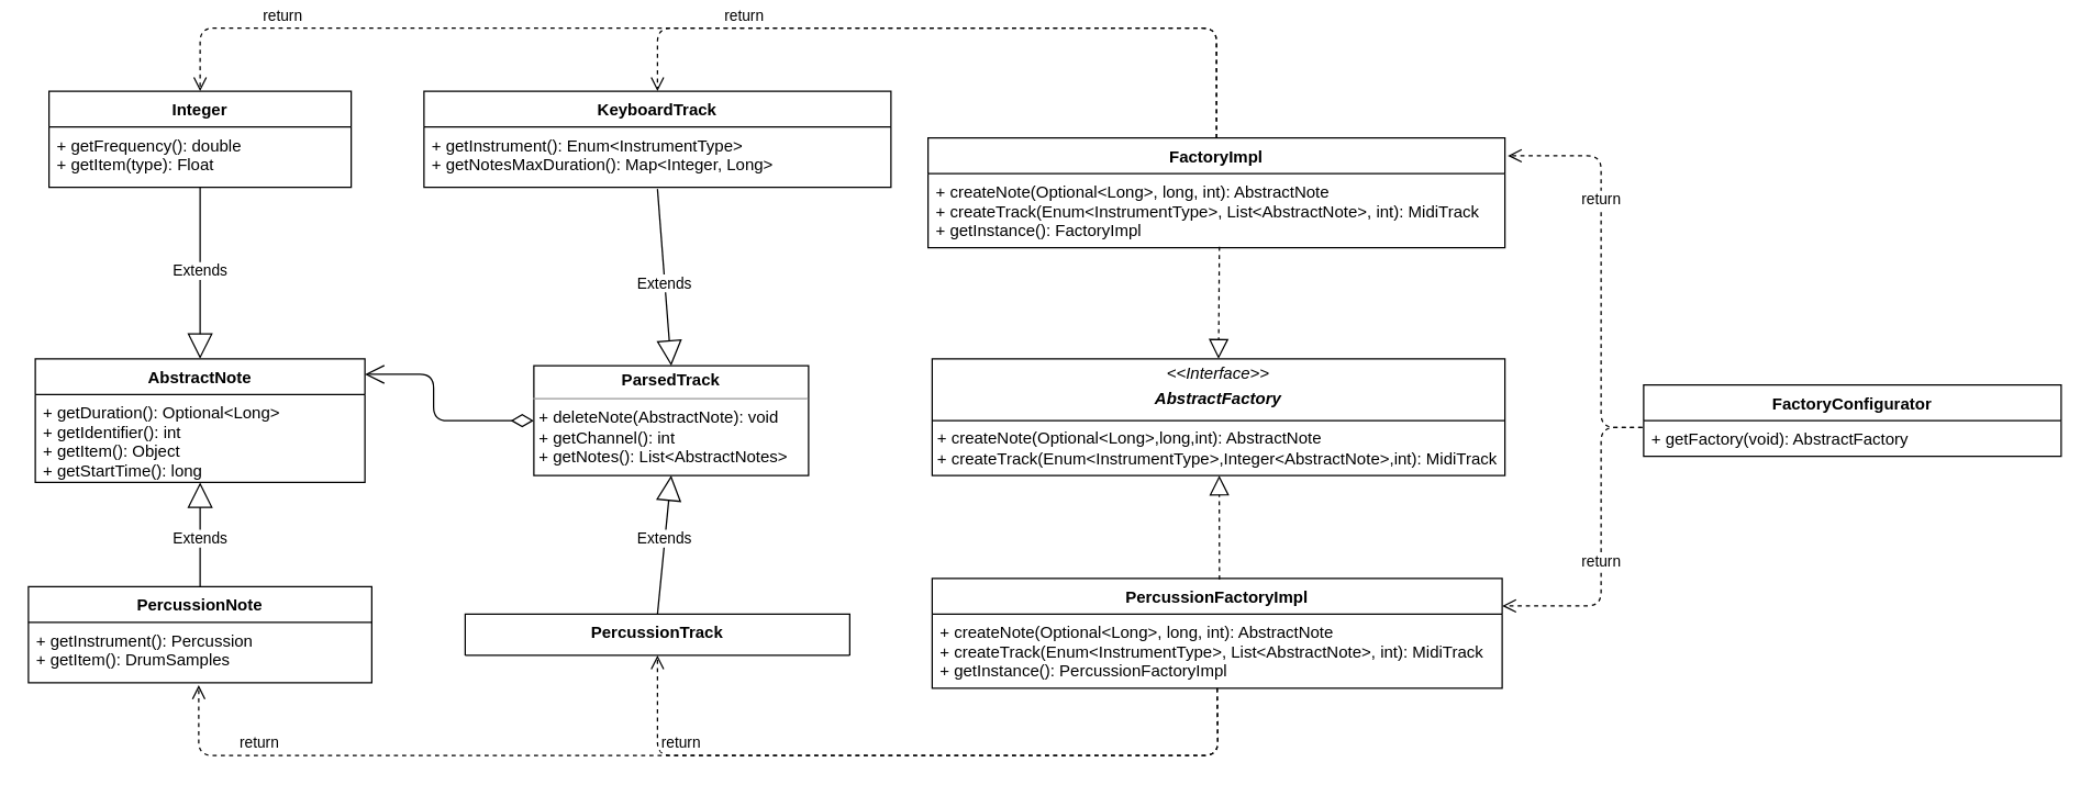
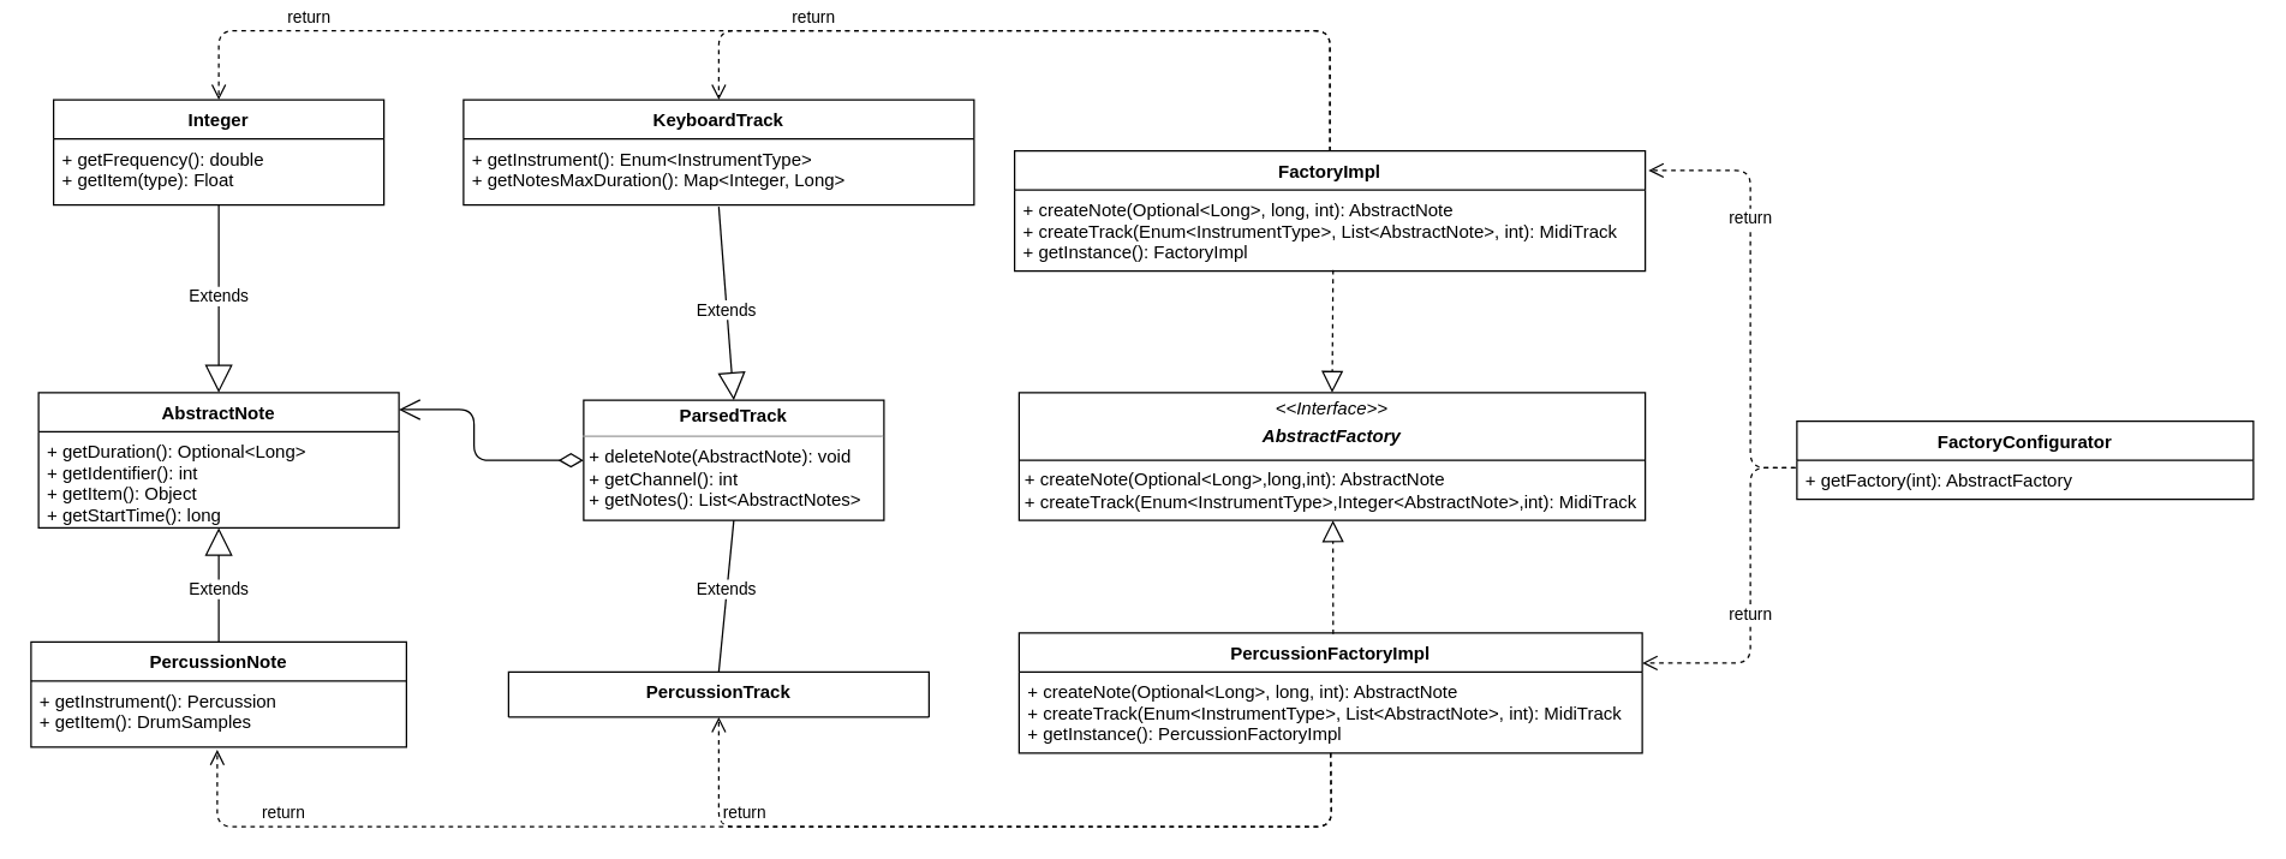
  <mxCell id="0" />
  <mxCell id="1" parent="0" />
  <mxCell id="2" value="&lt;p style=&quot;margin: 0px ; margin-top: 4px ; text-align: center&quot;&gt;&lt;i&gt;&amp;lt;&amp;lt;Interface&amp;gt;&amp;gt;&lt;/i&gt;&lt;/p&gt;&lt;p style=&quot;margin: 0px ; margin-top: 4px ; text-align: center&quot;&gt;&lt;i&gt;&lt;b&gt;AbstractFactory&lt;/b&gt;&lt;/i&gt;&lt;br&gt;&lt;/p&gt;&lt;p style=&quot;margin: 0px ; margin-left: 4px&quot;&gt;&lt;/p&gt;&lt;p style=&quot;margin: 0px ; margin-left: 4px&quot;&gt;&lt;br&gt;&lt;/p&gt;&lt;p style=&quot;margin: 0px ; margin-left: 4px&quot;&gt;&lt;span&gt;+ createNote(Optional&amp;lt;Long&amp;gt;,long,int): AbstractNote&lt;/span&gt;&lt;br&gt;&lt;/p&gt;&lt;p style=&quot;margin: 0px ; margin-left: 4px&quot;&gt;+ createTrack(Enum&amp;lt;InstrumentType&amp;gt;,Integer&amp;lt;AbstractNote&amp;gt;,int): MidiTrack&lt;/p&gt;" style="verticalAlign=top;align=left;overflow=fill;fontSize=12;fontFamily=Helvetica;html=1;shadow=0;glass=0;" vertex="1" parent="1"><mxGeometry x="678" y="261" width="417" height="85" as="geometry" /></mxCell>
  <mxCell id="3" value="FactoryImpl" style="swimlane;fontStyle=1;align=center;verticalAlign=top;childLayout=stackLayout;horizontal=1;startSize=26;horizontalStack=0;resizeParent=1;resizeParentMax=0;resizeLast=0;collapsible=1;marginBottom=0;shadow=0;glass=0;" vertex="1" parent="1"><mxGeometry x="675" y="100" width="420" height="80" as="geometry"><mxRectangle x="250" y="60" width="100" height="26" as="alternateBounds" /></mxGeometry></mxCell>
  <mxCell id="4" value="+ createNote(Optional&lt;Long&gt;, long, int): AbstractNote&#10;+ createTrack(Enum&lt;InstrumentType&gt;, List&lt;AbstractNote&gt;, int): MidiTrack&#10;+ getInstance(): FactoryImpl" style="text;strokeColor=none;fillColor=none;align=left;verticalAlign=top;spacingLeft=4;spacingRight=4;overflow=hidden;rotatable=0;points=[[0,0.5],[1,0.5]];portConstraint=eastwest;" vertex="1" parent="3"><mxGeometry y="26" width="420" height="54" as="geometry" /></mxCell>
  <mxCell id="5" value="" style="endArrow=block;dashed=1;endFill=0;endSize=12;html=1;entryX=0.5;entryY=0;entryDx=0;entryDy=0;exitX=0.505;exitY=0.987;exitDx=0;exitDy=0;exitPerimeter=0;" edge="1" parent="1" source="4" target="2"><mxGeometry width="160" relative="1" as="geometry"><mxPoint x="688" y="511" as="sourcePoint" /><mxPoint x="728" y="541" as="targetPoint" /><Array as="points" /></mxGeometry></mxCell>
  <mxCell id="6" value="PercussionFactoryImpl" style="swimlane;fontStyle=1;align=center;verticalAlign=top;childLayout=stackLayout;horizontal=1;startSize=26;horizontalStack=0;resizeParent=1;resizeParentMax=0;resizeLast=0;collapsible=1;marginBottom=0;shadow=0;glass=0;" vertex="1" parent="1"><mxGeometry x="678" y="421" width="415" height="80" as="geometry" /></mxCell>
  <mxCell id="7" value="+ createNote(Optional&lt;Long&gt;, long, int): AbstractNote&#10;+ createTrack(Enum&lt;InstrumentType&gt;, List&lt;AbstractNote&gt;, int): MidiTrack&#10;+ getInstance(): PercussionFactoryImpl" style="text;strokeColor=none;fillColor=none;align=left;verticalAlign=top;spacingLeft=4;spacingRight=4;overflow=hidden;rotatable=0;points=[[0,0.5],[1,0.5]];portConstraint=eastwest;fontStyle=0" vertex="1" parent="6"><mxGeometry y="26" width="415" height="54" as="geometry" /></mxCell>
  <mxCell id="8" value="AbstractNote" style="swimlane;fontStyle=1;align=center;verticalAlign=top;childLayout=stackLayout;horizontal=1;startSize=26;horizontalStack=0;resizeParent=1;resizeParentMax=0;resizeLast=0;collapsible=1;marginBottom=0;shadow=0;glass=0;" vertex="1" parent="1"><mxGeometry x="25" y="261" width="240" height="90" as="geometry" /></mxCell>
  <mxCell id="9" value="+ getDuration(): Optional&lt;Long&gt;&#10;+ getIdentifier(): int&#10;+ getItem(): Object&#10;+ getStartTime(): long" style="text;strokeColor=none;fillColor=none;align=left;verticalAlign=top;spacingLeft=4;spacingRight=4;overflow=hidden;rotatable=0;points=[[0,0.5],[1,0.5]];portConstraint=eastwest;" vertex="1" parent="8"><mxGeometry y="26" width="240" height="64" as="geometry" /></mxCell>
  <mxCell id="10" value="KeyboardTrack" style="swimlane;fontStyle=1;align=center;verticalAlign=top;childLayout=stackLayout;horizontal=1;startSize=26;horizontalStack=0;resizeParent=1;resizeParentMax=0;resizeLast=0;collapsible=1;marginBottom=0;" vertex="1" parent="1"><mxGeometry x="308" y="66" width="340" height="70" as="geometry" /></mxCell>
  <mxCell id="11" value="+ getInstrument(): Enum&lt;InstrumentType&gt;&#10;+ getNotesMaxDuration(): Map&lt;Integer, Long&gt;  " style="text;strokeColor=none;fillColor=none;align=left;verticalAlign=top;spacingLeft=4;spacingRight=4;overflow=hidden;rotatable=0;points=[[0,0.5],[1,0.5]];portConstraint=eastwest;" vertex="1" parent="10"><mxGeometry y="26" width="340" height="44" as="geometry" /></mxCell>
  <mxCell id="12" value="Integer" style="swimlane;fontStyle=1;align=center;verticalAlign=top;childLayout=stackLayout;horizontal=1;startSize=26;horizontalStack=0;resizeParent=1;resizeParentMax=0;resizeLast=0;collapsible=1;marginBottom=0;" vertex="1" parent="1"><mxGeometry x="35" y="66" width="220" height="70" as="geometry" /></mxCell>
  <mxCell id="13" value="+ getFrequency(): double&#10;+ getItem(type): Float" style="text;strokeColor=none;fillColor=none;align=left;verticalAlign=top;spacingLeft=4;spacingRight=4;overflow=hidden;rotatable=0;points=[[0,0.5],[1,0.5]];portConstraint=eastwest;" vertex="1" parent="12"><mxGeometry y="26" width="220" height="44" as="geometry" /></mxCell>
  <mxCell id="14" value="PercussionTrack" style="swimlane;fontStyle=1;align=center;verticalAlign=top;childLayout=stackLayout;horizontal=1;startSize=60;horizontalStack=0;resizeParent=1;resizeParentMax=0;resizeLast=0;collapsible=1;marginBottom=0;" vertex="1" parent="1"><mxGeometry x="338" y="447" width="280" height="30" as="geometry" /></mxCell>
  <mxCell id="15" value="" style="endArrow=block;dashed=1;endFill=0;endSize=12;html=1;exitX=0.504;exitY=0.008;exitDx=0;exitDy=0;exitPerimeter=0;" edge="1" parent="1" source="6"><mxGeometry width="160" relative="1" as="geometry"><mxPoint x="878" y="431" as="sourcePoint" /><mxPoint x="887" y="346" as="targetPoint" /></mxGeometry></mxCell>
  <mxCell id="16" value="Extends" style="endArrow=block;endSize=16;endFill=0;html=1;exitX=0.5;exitY=1.028;exitDx=0;exitDy=0;exitPerimeter=0;entryX=0.5;entryY=0;entryDx=0;entryDy=0;" edge="1" parent="1" source="11" target="30"><mxGeometry x="0.069" width="160" relative="1" as="geometry"><mxPoint x="388" y="241" as="sourcePoint" /><mxPoint x="438" y="251" as="targetPoint" /><mxPoint as="offset" /><Array as="points" /></mxGeometry></mxCell>
  <mxCell id="17" value="PercussionNote" style="swimlane;fontStyle=1;align=center;verticalAlign=top;childLayout=stackLayout;horizontal=1;startSize=26;horizontalStack=0;resizeParent=1;resizeParentMax=0;resizeLast=0;collapsible=1;marginBottom=0;" vertex="1" parent="1"><mxGeometry x="20" y="427" width="250" height="70" as="geometry" /></mxCell>
  <mxCell id="18" value="+ getInstrument(): Percussion&#10;+ getItem(): DrumSamples" style="text;strokeColor=none;fillColor=none;align=left;verticalAlign=top;spacingLeft=4;spacingRight=4;overflow=hidden;rotatable=0;points=[[0,0.5],[1,0.5]];portConstraint=eastwest;" vertex="1" parent="17"><mxGeometry y="26" width="250" height="44" as="geometry" /></mxCell>
  <mxCell id="19" value="Extends" style="endArrow=block;endSize=16;endFill=0;html=1;exitX=0.5;exitY=0;exitDx=0;exitDy=0;" edge="1" parent="1" source="17" target="9"><mxGeometry x="-0.079" width="160" relative="1" as="geometry"><mxPoint x="68" y="371" as="sourcePoint" /><mxPoint x="228" y="371" as="targetPoint" /><mxPoint as="offset" /></mxGeometry></mxCell>
  <mxCell id="20" value="Extends" style="endArrow=block;endSize=16;endFill=0;html=1;exitX=0.5;exitY=1;exitDx=0;exitDy=0;exitPerimeter=0;entryX=0.5;entryY=0;entryDx=0;entryDy=0;" edge="1" parent="1" source="13" target="8"><mxGeometry x="-0.025" width="160" relative="1" as="geometry"><mxPoint x="68" y="371" as="sourcePoint" /><mxPoint x="-12" y="338" as="targetPoint" /><Array as="points" /><mxPoint as="offset" /></mxGeometry></mxCell>
  <mxCell id="21" value="1" style="endArrow=open;html=1;endSize=12;startArrow=diamondThin;startSize=14;startFill=0;edgeStyle=orthogonalEdgeStyle;align=left;verticalAlign=bottom;entryX=1;entryY=0.125;entryDx=0;entryDy=0;entryPerimeter=0;exitX=0;exitY=0.5;exitDx=0;exitDy=0;" edge="1" parent="1" source="30" target="8"><mxGeometry x="-1" y="3" relative="1" as="geometry"><mxPoint x="418" y="661" as="sourcePoint" /><mxPoint x="578" y="661" as="targetPoint" /><Array as="points"><mxPoint x="315" y="306" /><mxPoint x="315" y="272" /></Array></mxGeometry></mxCell>
  <mxCell id="22" value="return" style="html=1;verticalAlign=bottom;endArrow=open;dashed=1;endSize=8;entryX=0.5;entryY=0;entryDx=0;entryDy=0;exitX=0.5;exitY=0;exitDx=0;exitDy=0;" edge="1" parent="1" source="3" target="12"><mxGeometry x="0.756" relative="1" as="geometry"><mxPoint x="848" y="-39" as="sourcePoint" /><mxPoint x="88" y="-69" as="targetPoint" /><Array as="points"><mxPoint x="885" y="20" /><mxPoint x="505" y="20" /><mxPoint x="145" y="20" /></Array><mxPoint as="offset" /></mxGeometry></mxCell>
  <mxCell id="23" value="return" style="html=1;verticalAlign=bottom;endArrow=open;dashed=1;endSize=8;exitX=0.5;exitY=0;exitDx=0;exitDy=0;entryX=0.5;entryY=0;entryDx=0;entryDy=0;" edge="1" parent="1" source="3" target="10"><mxGeometry x="0.592" relative="1" as="geometry"><mxPoint x="498" y="-9" as="sourcePoint" /><mxPoint x="418" y="-9" as="targetPoint" /><Array as="points"><mxPoint x="885" y="20" /><mxPoint x="478" y="20" /></Array><mxPoint as="offset" /></mxGeometry></mxCell>
  <mxCell id="24" value="return" style="html=1;verticalAlign=bottom;endArrow=open;dashed=1;endSize=8;exitX=0.5;exitY=1;exitDx=0;exitDy=0;exitPerimeter=0;entryX=0.496;entryY=1.04;entryDx=0;entryDy=0;entryPerimeter=0;" edge="1" parent="1" source="7" target="18"><mxGeometry x="0.774" relative="1" as="geometry"><mxPoint x="678" y="531" as="sourcePoint" /><mxPoint x="68" y="591" as="targetPoint" /><Array as="points"><mxPoint x="886" y="550" /><mxPoint x="144" y="550" /></Array><mxPoint as="offset" /></mxGeometry></mxCell>
  <mxCell id="25" value="return" style="html=1;verticalAlign=bottom;endArrow=open;dashed=1;endSize=8;exitX=0.5;exitY=1;exitDx=0;exitDy=0;entryX=0.5;entryY=1;entryDx=0;entryDy=0;exitPerimeter=0;" edge="1" parent="1" source="7" target="14"><mxGeometry x="0.661" relative="1" as="geometry"><mxPoint x="858" y="271" as="sourcePoint" /><mxPoint x="436.88" y="556" as="targetPoint" /><Array as="points"><mxPoint x="886" y="550" /><mxPoint x="478" y="550" /></Array><mxPoint as="offset" /></mxGeometry></mxCell>
  <mxCell id="26" value="FactoryConfigurator" style="swimlane;fontStyle=1;align=center;verticalAlign=top;childLayout=stackLayout;horizontal=1;startSize=26;horizontalStack=0;resizeParent=1;resizeParentMax=0;resizeLast=0;collapsible=1;marginBottom=0;" vertex="1" parent="1"><mxGeometry x="1196" y="280" width="304" height="52" as="geometry" /></mxCell>
- <mxCell id="27" value="+ getFactory(void): AbstractFactory&#10;" style="text;strokeColor=none;fillColor=none;align=left;verticalAlign=top;spacingLeft=4;spacingRight=4;overflow=hidden;rotatable=0;points=[[0,0.5],[1,0.5]];portConstraint=eastwest;" vertex="1" parent="26"><mxGeometry y="26" width="304" height="26" as="geometry" /></mxCell>
+ <mxCell id="27" value="+ getFactory(int): AbstractFactory&#10;" style="text;strokeColor=none;fillColor=none;align=left;verticalAlign=top;spacingLeft=4;spacingRight=4;overflow=hidden;rotatable=0;points=[[0,0.5],[1,0.5]];portConstraint=eastwest;" vertex="1" parent="26"><mxGeometry y="26" width="304" height="26" as="geometry" /></mxCell>
  <mxCell id="28" value="return" style="html=1;verticalAlign=bottom;endArrow=open;dashed=1;endSize=8;entryX=1;entryY=0.25;entryDx=0;entryDy=0;" edge="1" parent="1" target="6"><mxGeometry x="0.183" relative="1" as="geometry"><mxPoint x="1195" y="311" as="sourcePoint" /><mxPoint x="1328" y="451" as="targetPoint" /><Array as="points"><mxPoint x="1165" y="311" /><mxPoint x="1165" y="441" /></Array><mxPoint as="offset" /></mxGeometry></mxCell>
  <mxCell id="29" value="return" style="html=1;verticalAlign=bottom;endArrow=open;dashed=1;endSize=8;entryX=1.005;entryY=0.163;entryDx=0;entryDy=0;entryPerimeter=0;" edge="1" parent="1" target="3"><mxGeometry x="0.264" relative="1" as="geometry"><mxPoint x="1195" y="311" as="sourcePoint" /><mxPoint x="1148" y="431" as="targetPoint" /><Array as="points"><mxPoint x="1165" y="311" /><mxPoint x="1165" y="113" /></Array><mxPoint as="offset" /></mxGeometry></mxCell>
  <mxCell id="30" value="&lt;p style=&quot;margin: 0px ; margin-top: 4px ; text-align: center&quot;&gt;&lt;b&gt;ParsedTrack&lt;/b&gt;&lt;/p&gt;&lt;hr size=&quot;1&quot;&gt;&lt;p style=&quot;margin: 0px ; margin-left: 4px&quot;&gt;&lt;/p&gt;&lt;p style=&quot;margin: 0px 0px 0px 4px&quot;&gt;+ deleteNote(AbstractNote): void&lt;br&gt;+ getChannel(): int&lt;/p&gt;&lt;p style=&quot;margin: 0px 0px 0px 4px&quot;&gt;+ getNotes(): List&amp;lt;AbstractNotes&amp;gt;&lt;/p&gt;" style="verticalAlign=top;align=left;overflow=fill;fontSize=12;fontFamily=Helvetica;html=1;" vertex="1" parent="1"><mxGeometry x="388" y="266" width="200" height="80" as="geometry" /></mxCell>
- <mxCell id="31" value="Extends" style="endArrow=block;endSize=16;endFill=0;html=1;exitX=0.5;exitY=0;exitDx=0;exitDy=0;entryX=0.5;entryY=1;entryDx=0;entryDy=0;" edge="1" parent="1" source="14" target="30"><mxGeometry x="0.083" width="160" relative="1" as="geometry"><mxPoint x="168" y="271" as="sourcePoint" /><mxPoint x="328" y="271" as="targetPoint" /><mxPoint as="offset" /></mxGeometry></mxCell>
+ <mxCell id="31" value="Extends" style="endArrow=none;endSize=16;endFill=0;html=1;exitX=0.5;exitY=0;exitDx=0;exitDy=0;entryX=0.5;entryY=1;entryDx=0;entryDy=0;" edge="1" parent="1" source="14" target="30"><mxGeometry x="0.083" width="160" relative="1" as="geometry"><mxPoint x="168" y="271" as="sourcePoint" /><mxPoint x="328" y="271" as="targetPoint" /><mxPoint as="offset" /></mxGeometry></mxCell>
  <mxCell id="32" value="" style="line;strokeWidth=1;fillColor=none;align=left;verticalAlign=middle;spacingTop=-1;spacingLeft=3;spacingRight=3;rotatable=0;labelPosition=right;points=[];portConstraint=eastwest;" vertex="1" parent="1"><mxGeometry x="678" y="301" width="417" height="10" as="geometry" /></mxCell>
